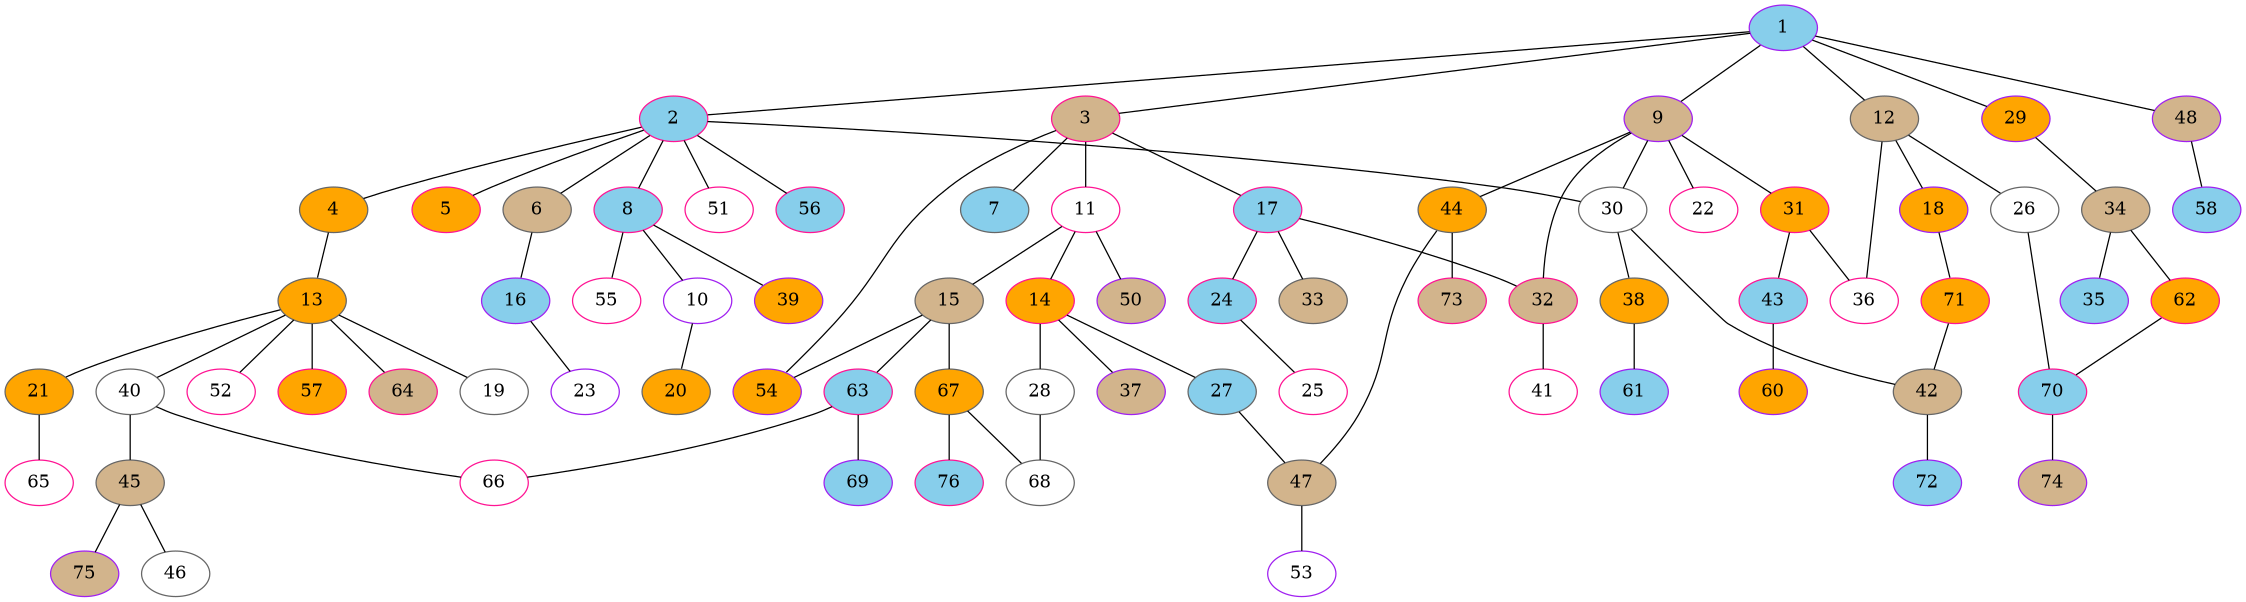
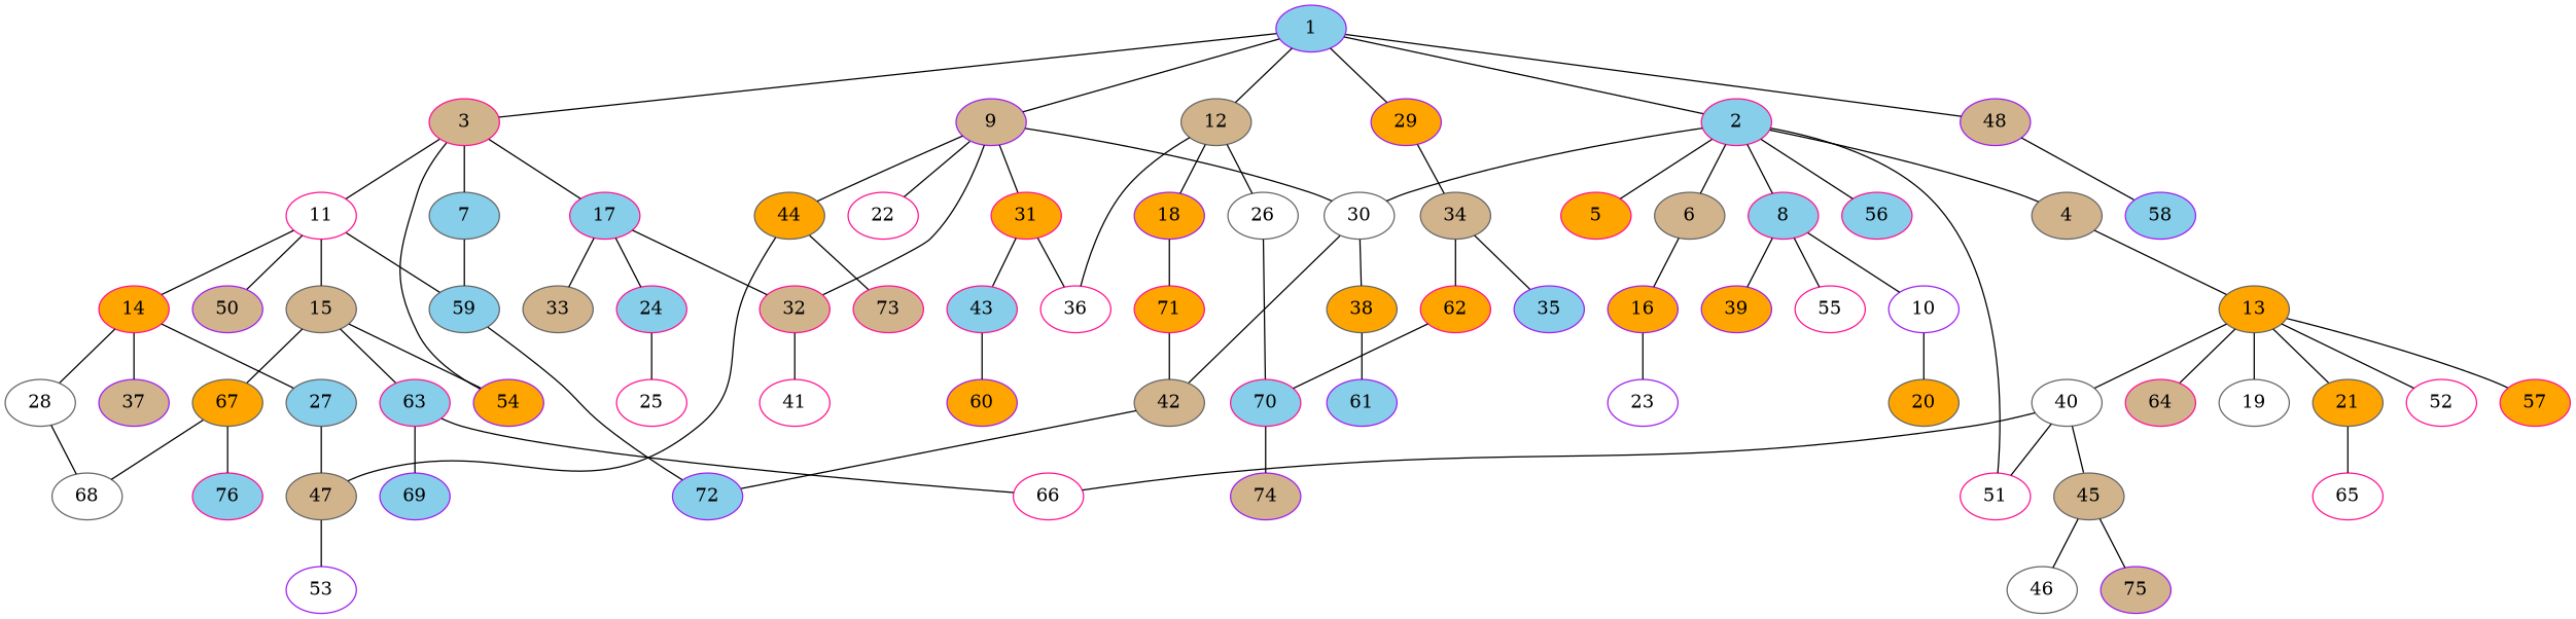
  graph {
    node [color=deeppink fillcolor=white style=filled]
    1 [color=purple fillcolor=skyblue]
    2 [fillcolor=skyblue]
    3 [fillcolor=tan]
    9 [color=purple fillcolor=tan]
    12 [color=gray40 fillcolor=tan]
    29 [color=purple fillcolor=orange]
    48 [color=purple fillcolor=tan]
-   4 [color=gray40 fillcolor=orange]
+   4 [color=gray40 fillcolor=tan]
    5 [fillcolor=orange]
    6 [color=gray40 fillcolor=tan]
    8 [fillcolor=skyblue]
    30 [color=gray40]
    51
    56 [fillcolor=skyblue]
    7 [color=gray40 fillcolor=skyblue]
    11
    17 [fillcolor=skyblue]
    54 [color=purple fillcolor=orange]
    44 [color=gray40 fillcolor=orange]
    32 [fillcolor=tan]
    22
    31 [fillcolor=orange]
    18 [color=purple fillcolor=orange]
    26 [color=gray40]
    36
    34 [color=gray40 fillcolor=tan]
    47 [color=gray40 fillcolor=tan]
    73 [fillcolor=tan]
    58 [color=purple fillcolor=skyblue]
    13 [color=gray40 fillcolor=orange]
-   16 [color=purple fillcolor=skyblue]
+   16 [color=purple fillcolor=orange]
    10 [color=purple]
    39 [color=purple fillcolor=orange]
    55
    42 [color=gray40 fillcolor=tan]
    38 [color=gray40 fillcolor=orange]
+   59 [color=gray40 fillcolor=skyblue]
    14 [fillcolor=orange]
    15 [color=gray40 fillcolor=tan]
    50 [color=purple fillcolor=tan]
    24 [fillcolor=skyblue]
    33 [color=gray40 fillcolor=tan]
    19 [color=gray40]
    21 [color=gray40 fillcolor=orange]
    40 [color=gray40]
    52
    57 [fillcolor=orange]
    64 [fillcolor=tan]
    23 [color=purple]
    41
    72 [color=purple fillcolor=skyblue]
    20 [color=gray40 fillcolor=orange]
    43 [fillcolor=skyblue]
    27 [color=gray40 fillcolor=skyblue]
    28 [color=gray40]
    37 [color=purple fillcolor=tan]
    63 [fillcolor=skyblue]
    67 [color=gray40 fillcolor=orange]
    71 [fillcolor=orange]
    70 [fillcolor=skyblue]
    65
    45 [color=gray40 fillcolor=tan]
    66
    68 [color=gray40]
    69 [color=purple fillcolor=skyblue]
    76 [fillcolor=skyblue]
    25
    74 [color=purple fillcolor=tan]
    53 [color=purple]
    35 [color=purple fillcolor=skyblue]
    62 [fillcolor=orange]
    61 [color=purple fillcolor=skyblue]
    60 [color=purple fillcolor=orange]
    46 [color=gray40]
    75 [color=purple fillcolor=tan]
    1 -- 2
    1 -- 3
    1 -- 9
    1 -- 12
    1 -- 29
    1 -- 48
    2 -- 4
    2 -- 5
    2 -- 6
    2 -- 8
    2 -- 30
    2 -- 51
    2 -- 56
    3 -- 7
    3 -- 11
    3 -- 17
    3 -- 54
    9 -- 30
    9 -- 44
    9 -- 32
    9 -- 22
    9 -- 31
    12 -- 18
    12 -- 26
    12 -- 36
    29 -- 34
    48 -- 58
    4 -- 13
    6 -- 16
    8 -- 10
    8 -- 39
    8 -- 55
    30 -- 42
    30 -- 38
+   7 -- 59
+   11 -- 59
    11 -- 14
    11 -- 15
    11 -- 50
    17 -- 32
    17 -- 24
    17 -- 33
    44 -- 47
    44 -- 73
    32 -- 41
    31 -- 36
    31 -- 43
    18 -- 71
    26 -- 70
    34 -- 35
    34 -- 62
    47 -- 53
    13 -- 19
    13 -- 21
    13 -- 40
    13 -- 52
    13 -- 57
    13 -- 64
    16 -- 23
    10 -- 20
    42 -- 72
    38 -- 61
+   59 -- 72
    14 -- 27
    14 -- 28
    14 -- 37
    15 -- 54
    15 -- 63
    15 -- 67
    24 -- 25
    21 -- 65
+   40 -- 51
    40 -- 45
    40 -- 66
    43 -- 60
    27 -- 47
    28 -- 68
    63 -- 66
    63 -- 69
    67 -- 68
    67 -- 76
    71 -- 42
    70 -- 74
    45 -- 46
    45 -- 75
    62 -- 70
  }
